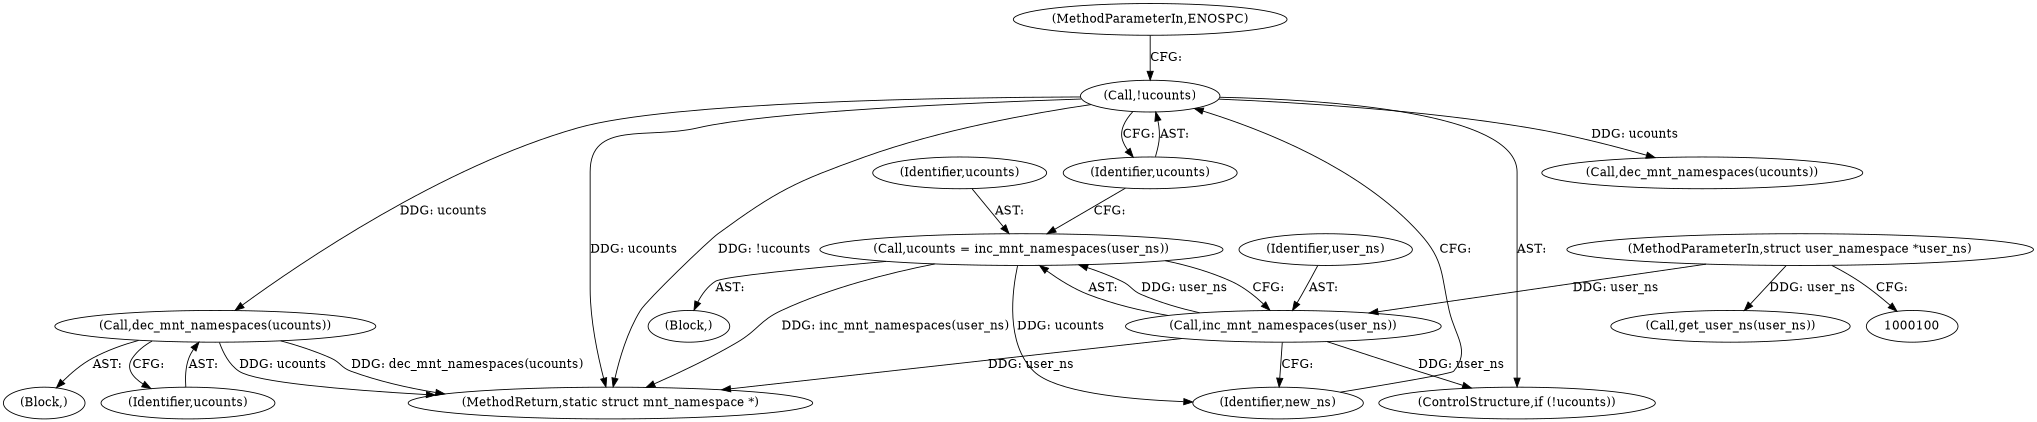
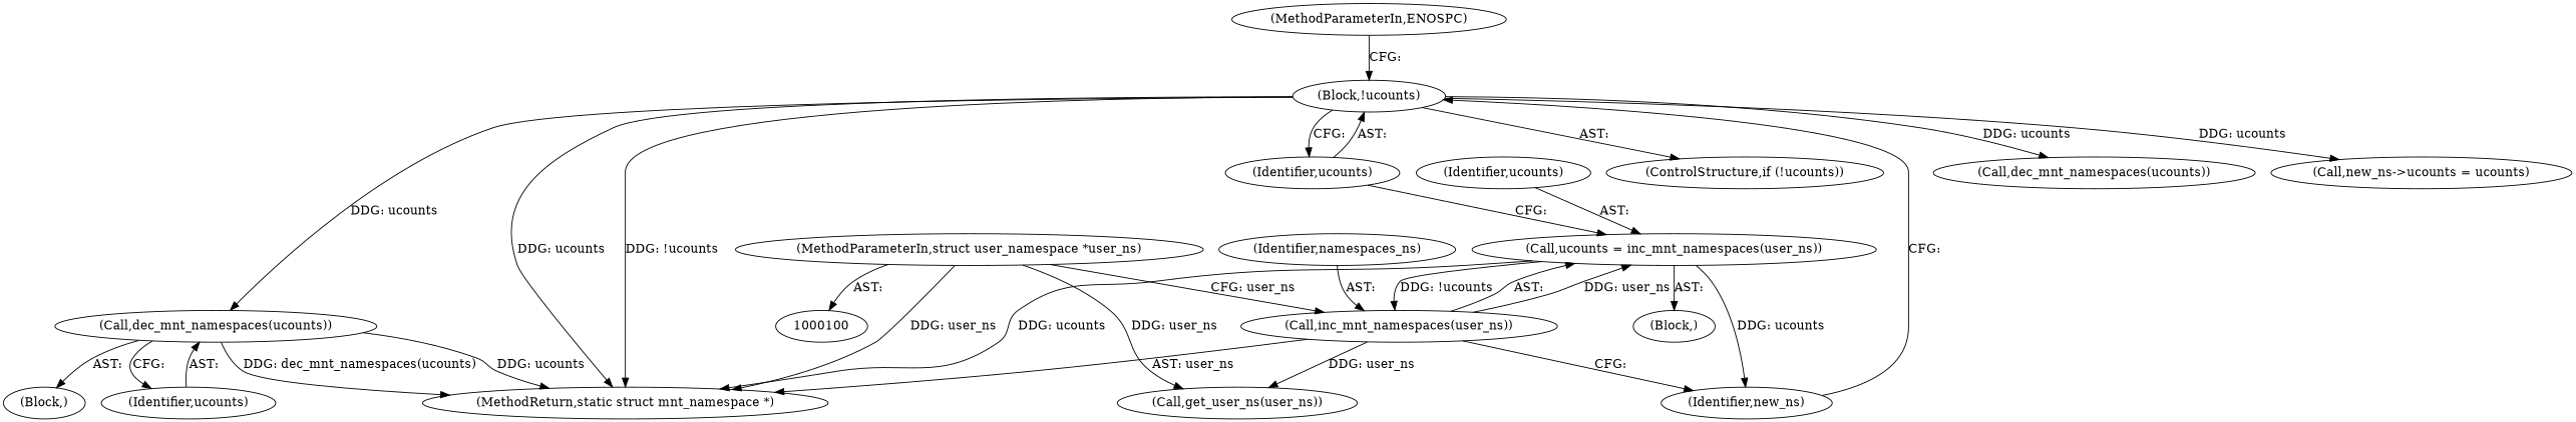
  digraph {
    n1 [label="(Call,dec_mnt_namespaces(ucounts))"]
    n2 [label="(Block,)"]
    n3 [label="(Identifier,ucounts)"]
    n4 [label="(MethodReturn,static struct mnt_namespace *)"]
-   n5 [label="(Call,!ucounts)"]
+   n5 [label="(Block,!ucounts)"]
    n6 [label="(ControlStructure,if (!ucounts))"]
    n7 [label="(Identifier,ucounts)"]
    n8 [label="(Call,dec_mnt_namespaces(ucounts))"]
+   n9 [label="(Call,new_ns->ucounts = ucounts)"]
    n10 [label="(Call,ucounts = inc_mnt_namespaces(user_ns))"]
    n11 [label="(Call,inc_mnt_namespaces(user_ns))"]
    n12 [label="(Block,)"]
    n13 [label="(Identifier,new_ns)"]
    n14 [label="(Call,get_user_ns(user_ns))"]
-   n15 [label="(Identifier,user_ns)"]
+   n15 [label="(Identifier,namespaces_ns)"]
    n16 [label="(MethodParameterIn,struct user_namespace *user_ns)"]
    1000100
    n18 [label="(Identifier,ucounts)"]
    n19 [label="(MethodParameterIn,ENOSPC)"]
    n1 -> n2 [label="AST: "]
    n1 -> n3 [label="CFG: "]
    n1 -> n4 [label="DDG: dec_mnt_namespaces(ucounts)"]
    n1 -> n4 [label="DDG: ucounts"]
    n3 -> n1 [label="AST: "]
    n5 -> n1 [label="DDG: ucounts"]
    n5 -> n4 [label="DDG: ucounts"]
    n5 -> n4 [label="DDG: !ucounts"]
    n5 -> n6 [label="AST: "]
    n5 -> n7 [label="CFG: "]
    n5 -> n8 [label="DDG: ucounts"]
+   n5 -> n9 [label="DDG: ucounts"]
    n7 -> n5 [label="AST: "]
    n7 -> n10 [label="CFG: "]
-   n10 -> n4 [label="DDG: inc_mnt_namespaces(user_ns)"]
-   n10 -> n11 [label="CFG: "]
+   n10 -> n4 [label="DDG: ucounts"]
+   n10 -> n11 [label="DDG: !ucounts"]
    n10 -> n12 [label="AST: "]
    n10 -> n13 [label="DDG: ucounts"]
-   n11 -> n4 [label="DDG: user_ns"]
+   n11 -> n4 [label="AST: user_ns"]
    n11 -> n10 [label="AST: "]
    n11 -> n10 [label="DDG: user_ns"]
    n11 -> n13 [label="CFG: "]
-   n11 -> n6 [label="DDG: user_ns"]
+   n11 -> n14 [label="DDG: user_ns"]
    n13 -> n5 [label="CFG: "]
    n15 -> n11 [label="AST: "]
-   n16 -> n11 [label="DDG: user_ns"]
+   n16 -> n4 [label="DDG: user_ns"]
+   n16 -> n11 [label="CFG: user_ns"]
    n16 -> n14 [label="DDG: user_ns"]
-   n16 -> 1000100 [label="CFG: "]
+   n16 -> 1000100 [label="AST: "]
    n18 -> n10 [label="AST: "]
    n19 -> n5 [label="CFG: "]
  }
